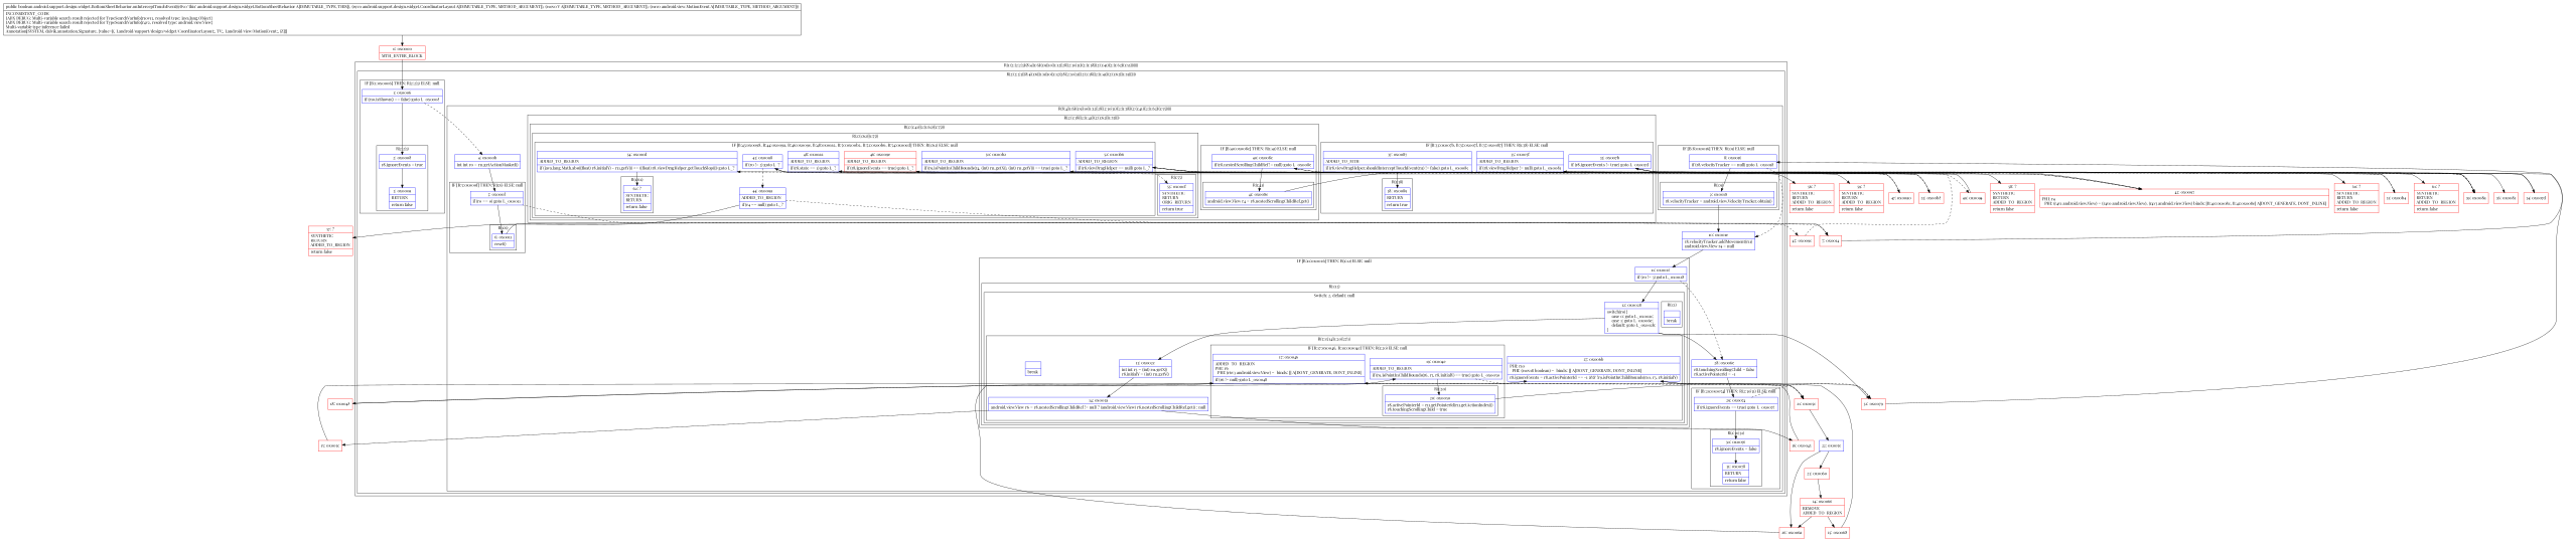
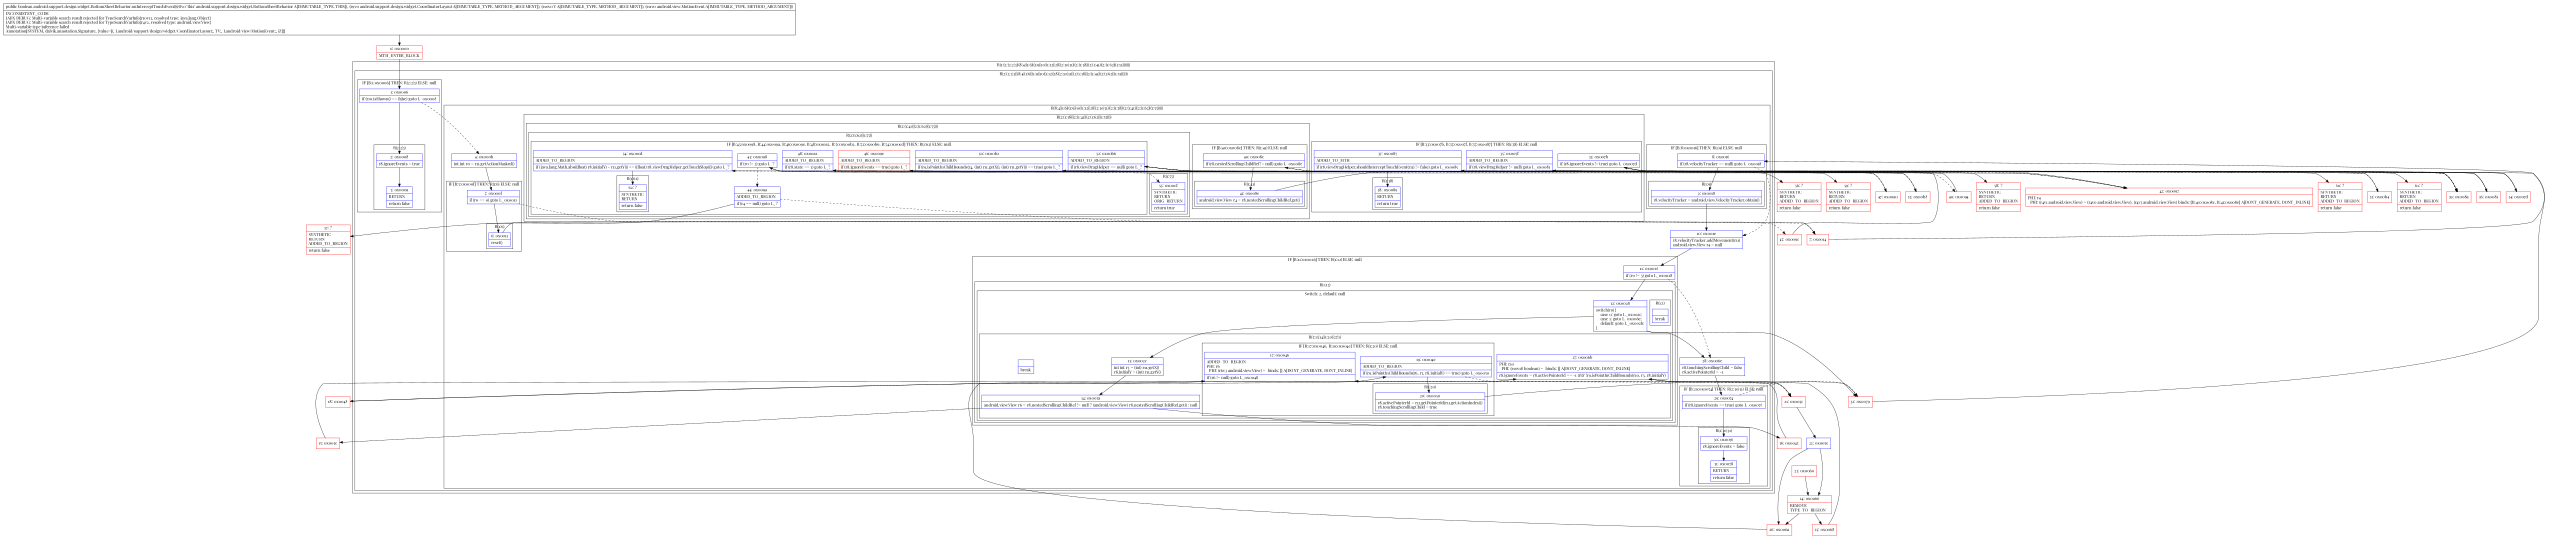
  digraph {
    fontname="Playfair Display"
    node [color=blue fontname="Playfair Display" shape=record]
    edge [fontname="Playfair Display"]
    n1 [label="{2\:\ 0x0008|r8.ignoreEvents = true\l}"]
    n2 [label="{3\:\ 0x000a|RETURN\l|return false\l}"]
    n3 [label="{1\:\ 0x0006|if (r10.isShown() == false) goto L_0x0008\l}"]
    n4 [label="{6\:\ 0x0011|reset()\l}"]
    n5 [label="{5\:\ 0x000f|if (r0 == 0) goto L_0x0011\l}"]
    n6 [label="{9\:\ 0x0018|r8.velocityTracker = android.view.VelocityTracker.obtain()\l}"]
    n7 [label="{8\:\ 0x0016|if (r8.velocityTracker == null) goto L_0x0018\l}"]
    n8 [label="{20\:\ 0x0050|r8.activePointerId = r11.getPointerId(r11.getActionIndex())\lr8.touchingScrollingChild = true\l}"]
    n9 [label="{17\:\ 0x0046|ADDED_TO_REGION\lPHI: r6 \l  PHI: (r6v3 android.view.View) =  binds: [] A[DONT_GENERATE, DONT_INLINE]\l|if (r6 != null) goto L_0x0048\l}"]
    n10 [label="{19\:\ 0x004e|ADDED_TO_REGION\l|if (r9.isPointInChildBounds(r6, r3, r8.initialY) == true) goto L_0x0050\l}"]
    n11 [label="{13\:\ 0x002c|int int r3 = (int) r11.getX()\lr8.initialY = (int) r11.getY()\l}"]
    n12 [label="{14\:\ 0x003a|android.view.View r6 = r8.nestedScrollingChildRef != null ? (android.view.View) r8.nestedScrollingChildRef.get() : null\l}"]
    n13 [label="{27\:\ 0x006b|PHI: r10 \l  PHI: (r10v18 boolean) =  binds: [] A[DONT_GENERATE, DONT_INLINE]\l|r8.ignoreEvents = r8.activePointerId == \-1 && !r9.isPointInChildBounds(r10, r3, r8.initialY)\l}"]
    n14 [label="{|break\l}"]
    n15 [label="{|break\l}"]
    n16 [label="{12\:\ 0x0028|switch(r0) \{\l    case 0: goto L_0x002c;\l    case 1: goto L_0x006e;\l    default: goto L_0x002b;\l\}\l}"]
    n17 [label="{11\:\ 0x0026|if (r0 != 3) goto L_0x0028\l}"]
    n18 [label="{30\:\ 0x0076|r8.ignoreEvents = false\l}"]
    n19 [label="{31\:\ 0x0078|RETURN\l|return false\l}"]
    n20 [label="{29\:\ 0x0074|if (r8.ignoreEvents == true) goto L_0x0076\l}"]
    n21 [label="{38\:\ 0x0089|RETURN\l|return true\l}"]
    n22 [label="{33\:\ 0x007b|if (r8.ignoreEvents != true) goto L_0x007d\l}"]
    n23 [label="{35\:\ 0x007f|ADDED_TO_REGION\l|if (r8.viewDragHelper != null) goto L_0x0081\l}"]
    n24 [label="{37\:\ 0x0087|ADDED_TO_MTH\l|if (r8.viewDragHelper.shouldInterceptTouchEvent(r11) != false) goto L_0x0089\l}"]
    n25 [label="{41\:\ 0x008e|android.view.View r4 = r8.nestedScrollingChildRef.get()\l}"]
    n26 [label="{40\:\ 0x008c|if (r8.nestedScrollingChildRef != null) goto L_0x008e\l}"]
    n27 [label="{62\:\ ?|SYNTHETIC\lRETURN\l|return false\l}"]
    n28 [label="{43\:\ 0x0098|if (r0 != 2) goto L_?\l}"]
    n29 [label="{44\:\ 0x009a|ADDED_TO_REGION\l|if (r4 == null) goto L_?\l}"]
    n30 [color=red label="{46\:\ 0x009e|ADDED_TO_REGION\l|if (r8.ignoreEvents == true) goto L_?\l}"]
    n31 [label="{48\:\ 0x00a2|ADDED_TO_REGION\l|if (r8.state == 1) goto L_?\l}"]
    n32 [label="{50\:\ 0x00b2|ADDED_TO_REGION\l|if (r9.isPointInChildBounds(r4, (int) r11.getX(), (int) r11.getY()) == true) goto L_?\l}"]
    n33 [label="{52\:\ 0x00b6|ADDED_TO_REGION\l|if (r8.viewDragHelper == null) goto L_?\l}"]
    n34 [label="{54\:\ 0x00cd|ADDED_TO_REGION\l|if (java.lang.Math.abs(((float) r8.initialY) \- r11.getY()) \<= ((float) r8.viewDragHelper.getTouchSlop())) goto L_?\l}"]
    n35 [label="{55\:\ 0x00cf|SYNTHETIC\lRETURN\lORIG_RETURN\l|return true\l}"]
    n36 [label="{4\:\ 0x000b|int int r0 = r11.getActionMasked()\l}"]
    n37 [label="{10\:\ 0x001e|r8.velocityTracker.addMovement(r11)\landroid.view.View r4 = null\l}"]
    n38 [label="{28\:\ 0x006e|r8.touchingScrollingChild = false\lr8.activePointerId = \-1\l}"]
    n39 [color=red label="{7\:\ 0x0014}"]
    n40 [color=red label="{21\:\ 0x005c}"]
    n41 [color=red label="{18\:\ 0x0048}"]
    n42 [color=red label="{15\:\ 0x003c}"]
    n43 [color=red label="{16\:\ 0x0045}"]
    n44 [color=red label="{32\:\ 0x0079}"]
    n45 [color=red label="{34\:\ 0x007d}"]
    n46 [color=red label="{39\:\ 0x008a}"]
    n47 [color=red label="{36\:\ 0x0081}"]
    n48 [color=red label="{42\:\ 0x0097|PHI: r4 \l  PHI: (r4v1 android.view.View) = (r4v0 android.view.View), (r4v3 android.view.View) binds: [B:40:0x008c, B:41:0x008e] A[DONT_GENERATE, DONT_INLINE]\l}"]
    n49 [color=red label="{56\:\ ?|SYNTHETIC\lRETURN\lADDED_TO_REGION\l|return false\l}"]
    n50 [color=red label="{45\:\ 0x009c}"]
    n51 [color=red label="{57\:\ ?|SYNTHETIC\lRETURN\lADDED_TO_REGION\l|return false\l}"]
    n52 [color=red label="{47\:\ 0x00a0}"]
    n53 [color=red label="{58\:\ ?|SYNTHETIC\lRETURN\lADDED_TO_REGION\l|return false\l}"]
    n54 [color=red label="{49\:\ 0x00a4}"]
    n55 [color=red label="{59\:\ ?|SYNTHETIC\lRETURN\lADDED_TO_REGION\l|return false\l}"]
    n56 [color=red label="{51\:\ 0x00b4}"]
    n57 [color=red label="{60\:\ ?|SYNTHETIC\lRETURN\lADDED_TO_REGION\l|return false\l}"]
    n58 [color=red label="{53\:\ 0x00b8}"]
    n59 [color=red label="{61\:\ ?|SYNTHETIC\lRETURN\lADDED_TO_REGION\l|return false\l}"]
    n60 [label="{22\:\ 0x005e}"]
    n61 [color=red label="{0\:\ 0x0000|MTH_ENTER_BLOCK\l}"]
    n62 [color=red label="{23\:\ 0x0060}"]
    n63 [color=red label="{26\:\ 0x006a}"]
-   n64 [color=red label="{24\:\ 0x0066|REMOVE\lADDED_TO_REGION\l}"]
+   n64 [color=red label="{24\:\ 0x0066|REMOVE\lTYPE_TO_REGION\l}"]
    n65 [color=red label="{25\:\ 0x0068}"]
    n66 [label="{public boolean android.support.design.widget.BottomSheetBehavior.onInterceptTouchEvent((r8v0 'this' android.support.design.widget.BottomSheetBehavior A[IMMUTABLE_TYPE, THIS]), (r9v0 android.support.design.widget.CoordinatorLayout A[IMMUTABLE_TYPE, METHOD_ARGUMENT]), (r10v0 V A[IMMUTABLE_TYPE, METHOD_ARGUMENT]), (r11v0 android.view.MotionEvent A[IMMUTABLE_TYPE, METHOD_ARGUMENT]))  | INCONSISTENT_CODE\lJADX DEBUG: Multi\-variable search result rejected for TypeSearchVarInfo\{r10v13, resolved type: java.lang.Object\}\lJADX DEBUG: Multi\-variable search result rejected for TypeSearchVarInfo\{r4v2, resolved type: android.view.View\}\lMulti\-variable type inference failed\lAnnotation[SYSTEM, dalvik.annotation.Signature, \{value=[(, Landroid\/support\/design\/widget\/CoordinatorLayout;, TV;, Landroid\/view\/MotionEvent;, )Z]\}]\l}" color=""]
    subgraph cluster_1 {
      label="R(1:(2:(2:2|3)|(8:4|(1:6)|(1:9)|10|(1:12)|28|(2:30|31)|(2:(1:38)|(2:(1:41)|(2:(1:62)|(1:55)))))))"
      subgraph cluster_2 {
        label="R(2:(2:2|3)|(8:4|(1:6)|(1:9)|10|(1:12)|28|(2:30|31)|(2:(1:38)|(2:(1:41)|(2:(1:62)|(1:55))))))"
        subgraph cluster_3 {
          label="IF [B:1:0x0006] THEN: R(2:2|3) ELSE: null"
          n3
          subgraph cluster_4 {
            label="R(2:2|3)"
            n1
            n2
          }
        }
        subgraph cluster_5 {
          label="R(8:4|(1:6)|(1:9)|10|(1:12)|28|(2:30|31)|(2:(1:38)|(2:(1:41)|(2:(1:62)|(1:55)))))"
          n36
          n37
          n38
          subgraph cluster_6 {
            label="IF [B:5:0x000f] THEN: R(1:6) ELSE: null"
            n5
            subgraph cluster_7 {
              label="R(1:6)"
              n4
            }
          }
          subgraph cluster_8 {
            label="IF [B:8:0x0016] THEN: R(1:9) ELSE: null"
            n7
            subgraph cluster_9 {
              label="R(1:9)"
              n6
            }
          }
          subgraph cluster_10 {
            label="IF [B:11:0x0026] THEN: R(1:12) ELSE: null"
            n17
            subgraph cluster_11 {
              label="R(1:12)"
              subgraph cluster_12 {
                label="Switch: 2, default: null"
                n16
                subgraph cluster_13 {
                  label="R(5:13|14|(1:20)|27|1)"
                  n11
                  n12
                  n13
                  n14
                  subgraph cluster_14 {
                    label="IF [B:17:0x0046, B:19:0x004e] THEN: R(1:20) ELSE: null"
                    n9
                    n10
                    subgraph cluster_15 {
                      label="R(1:20)"
                      n8
                    }
                  }
                }
                subgraph cluster_16 {
                  label="R(1:1)"
                  n15
                }
              }
            }
          }
          subgraph cluster_17 {
            label="IF [B:29:0x0074] THEN: R(2:30|31) ELSE: null"
            n20
            subgraph cluster_18 {
              label="R(2:30|31)"
              n18
              n19
            }
          }
          subgraph cluster_19 {
            label="R(2:(1:38)|(2:(1:41)|(2:(1:62)|(1:55))))"
            subgraph cluster_20 {
              label="IF [B:33:0x007b, B:35:0x007f, B:37:0x0087] THEN: R(1:38) ELSE: null"
              n22
              n23
              n24
              subgraph cluster_21 {
                label="R(1:38)"
                n21
              }
            }
            subgraph cluster_22 {
              label="R(2:(1:41)|(2:(1:62)|(1:55)))"
              subgraph cluster_23 {
                label="IF [B:40:0x008c] THEN: R(1:41) ELSE: null"
                n26
                subgraph cluster_24 {
                  label="R(1:41)"
                  n25
                }
              }
              subgraph cluster_25 {
                label="R(2:(1:62)|(1:55))"
                subgraph cluster_26 {
                  label="IF [B:43:0x0098, B:44:0x009a, B:46:0x009e, B:48:0x00a2, B:50:0x00b2, B:52:0x00b6, B:54:0x00cd] THEN: R(1:62) ELSE: null"
                  n28
                  n29
                  n30
                  n31
                  n32
                  n33
                  n34
                  subgraph cluster_27 {
                    label="R(1:62)"
                    n27
                  }
                }
                subgraph cluster_28 {
                  label="R(1:55)"
                  n35
                }
              }
            }
          }
        }
      }
    }
    n1 -> n2
    n3 -> n1
    n3 -> n36 [style=dashed]
    n4 -> n39
    n5 -> n4
    n5 -> n39 [style=dashed]
    n6 -> n37
    n7 -> n6
    n7 -> n37 [style=dashed]
    n8 -> n40
    n9 -> n40 [style=dashed]
    n9 -> n41
    n10 -> n8
    n10 -> n40 [style=dashed]
    n11 -> n12
    n12 -> n42
    n12 -> n43
    n13 -> n44
    n16 -> n11
    n16 -> n38
    n16 -> n44
    n17 -> n16
    n17 -> n38 [style=dashed]
    n18 -> n19
    n20 -> n18
    n20 -> n44 [style=dashed]
    n22 -> n45
    n22 -> n46 [style=dashed]
    n23 -> n46 [style=dashed]
    n23 -> n47
    n24 -> n21
    n24 -> n46 [style=dashed]
    n25 -> n48
    n26 -> n25
    n26 -> n48 [style=dashed]
    n28 -> n29 [style=dashed]
    n28 -> n49
    n29 -> n50 [style=dashed]
    n29 -> n51
    n30 -> n52 [style=dashed]
    n30 -> n53
    n31 -> n54 [style=dashed]
    n31 -> n55
    n32 -> n56 [style=dashed]
    n32 -> n57
    n33 -> n58 [style=dashed]
    n33 -> n59
    n34 -> n27
    n34 -> n35 [style=dashed]
    n36 -> n5
    n37 -> n17
    n38 -> n20
    n39 -> n7
    n40 -> n60
    n41 -> n10
    n42 -> n9
    n43 -> n9
    n44 -> n22
    n45 -> n23
    n46 -> n26
+   n47 -> n24
    n48 -> n28
-   n50 -> n30 [style=dashed]
+   n50 -> n30
    n52 -> n31
    n54 -> n32
    n56 -> n33
    n58 -> n34
-   n60 -> n62
+   n60 -> n64
    n60 -> n63
    n61 -> n3
    n62 -> n64
    n63 -> n13
    n64 -> n63
    n64 -> n65
    n65 -> n13
    n66 -> n61
  }
